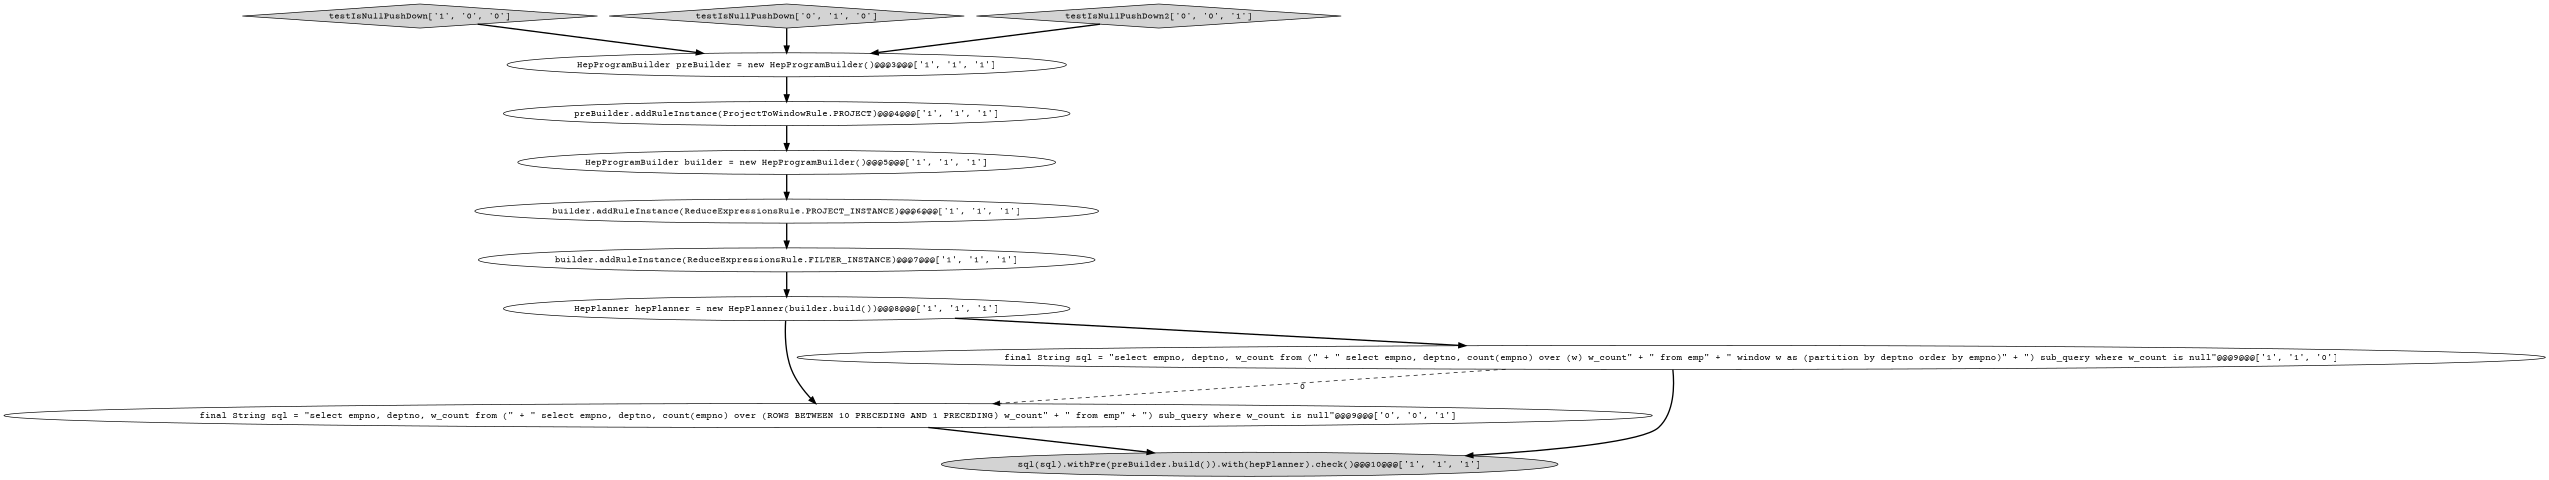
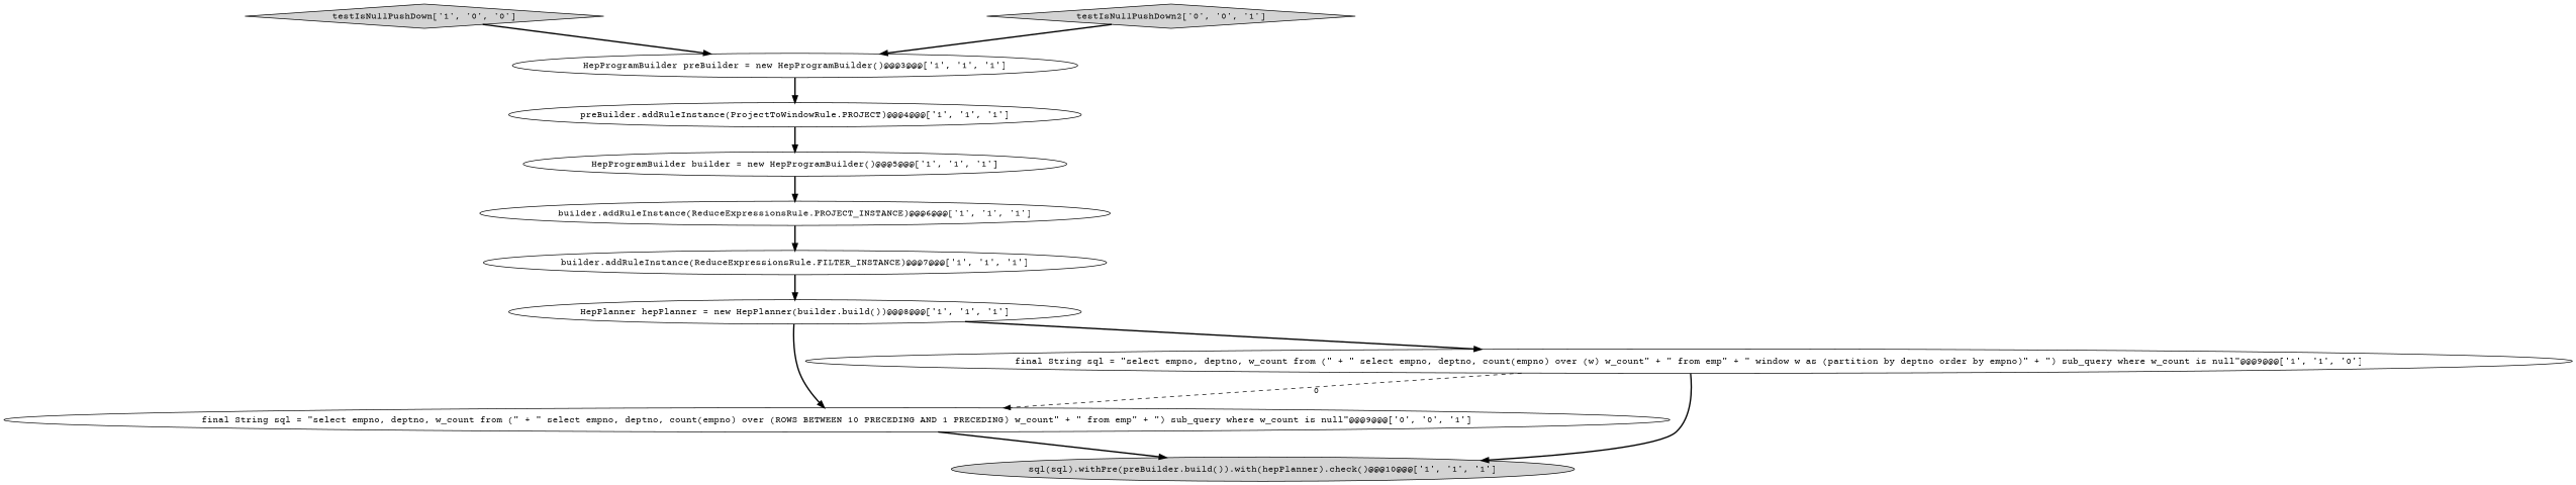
  digraph {
    fontname="Courier Prime"
    node [fillcolor=white shape=ellipse style=filled fontname="Courier Prime"]
    edge [style=bold fontname="Courier Prime"]
    n1 [label="builder.addRuleInstance(ReduceExpressionsRule.PROJECT_INSTANCE)@@@6@@@['1', '1', '1']"]
    n2 [label="builder.addRuleInstance(ReduceExpressionsRule.FILTER_INSTANCE)@@@7@@@['1', '1', '1']"]
    n3 [fillcolor=lightgray label="sql(sql).withPre(preBuilder.build()).with(hepPlanner).check()@@@10@@@['1', '1', '1']"]
    n4 [label="final String sql = \"select empno, deptno, w_count from (\" + \" select empno, deptno, count(empno) over (ROWS BETWEEN 10 PRECEDING AND 1 PRECEDING) w_count\" + \" from emp\" + \") sub_query where w_count is null\"@@@9@@@['0', '0', '1']"]
    n5 [label="HepPlanner hepPlanner = new HepPlanner(builder.build())@@@8@@@['1', '1', '1']"]
    n6 [label="final String sql = \"select empno, deptno, w_count from (\" + \" select empno, deptno, count(empno) over (w) w_count\" + \" from emp\" + \" window w as (partition by deptno order by empno)\" + \") sub_query where w_count is null\"@@@9@@@['1', '1', '0']"]
    n7 [label="HepProgramBuilder builder = new HepProgramBuilder()@@@5@@@['1', '1', '1']"]
    n8 [label="preBuilder.addRuleInstance(ProjectToWindowRule.PROJECT)@@@4@@@['1', '1', '1']"]
    n9 [fillcolor=lightgray label="testIsNullPushDown['1', '0', '0']" shape=diamond]
    n10 [label="HepProgramBuilder preBuilder = new HepProgramBuilder()@@@3@@@['1', '1', '1']"]
-   n11 [fillcolor=lightgray label="testIsNullPushDown['0', '1', '0']" shape=diamond]
    n12 [fillcolor=lightgray label="testIsNullPushDown2['0', '0', '1']" shape=diamond]
    n1 -> n2
    n2 -> n5
    n4 -> n3
    n5 -> n4
    n5 -> n6
    n6 -> n3
    n6 -> n4 [label=0 style=dashed]
    n7 -> n1
    n8 -> n7
    n9 -> n10
    n10 -> n8
-   n11 -> n10
    n12 -> n10
  }
